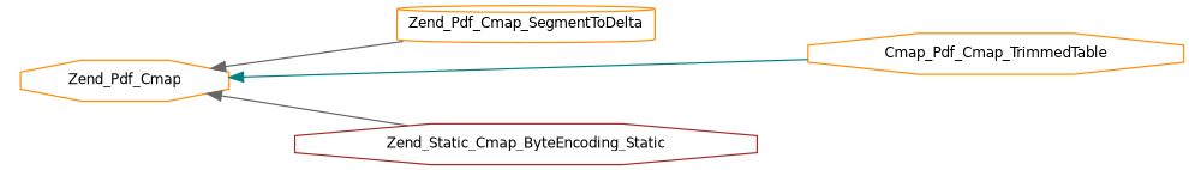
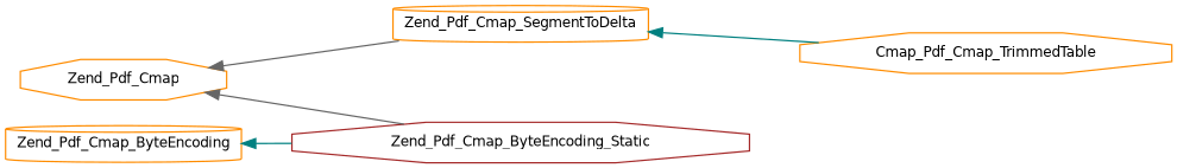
  digraph {
    rankdir=LR
    node [color=darkorange fillcolor=white fontname=Helvetica fontsize=10 shape=octagon style=filled]
    edge [color=gray40 dir=back fontname=Helvetica fontsize=10 labelfontname=Helvetica labelfontsize=10 style=solid]
    n1 [height=0.2 label=Zend_Pdf_Cmap width=0.4]
    n2 [height=0.2 label=Zend_Pdf_Cmap_SegmentToDelta shape=cylinder width=0.4]
    n3 [height=0.2 label=Cmap_Pdf_Cmap_TrimmedTable width=0.4]
-   n4 [color=brown height=0.2 label=Zend_Static_Cmap_ByteEncoding_Static width=0.4]
+   n4 [color=brown height=0.2 label=Zend_Pdf_Cmap_ByteEncoding_Static width=0.4]
+   n5 [height=0.2 label=Zend_Pdf_Cmap_ByteEncoding shape=cylinder width=0.4]
    n1 -> n2
-   n1 -> n3 [color=teal]
+   n2 -> n3 [color=teal]
    n1 -> n4
+   n5 -> n4 [color=teal]
  }
